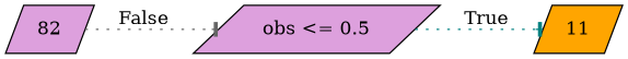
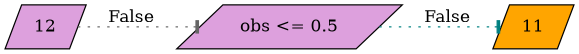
  digraph {
    rankdir=LR
    node [fillcolor=plum shape=parallelogram style=filled]
    edge [arrowhead=tee style=dotted]
    n1 [label="obs <= 0.5"]
    n2 [fillcolor=orange label=11]
-   n3 [label=82]
-   n1 -> n2 [color=teal label=True]
+   n3 [label=12]
+   n1 -> n2 [color=teal label=False]
    n3 -> n1 [color=gray40 label=False]
  }
